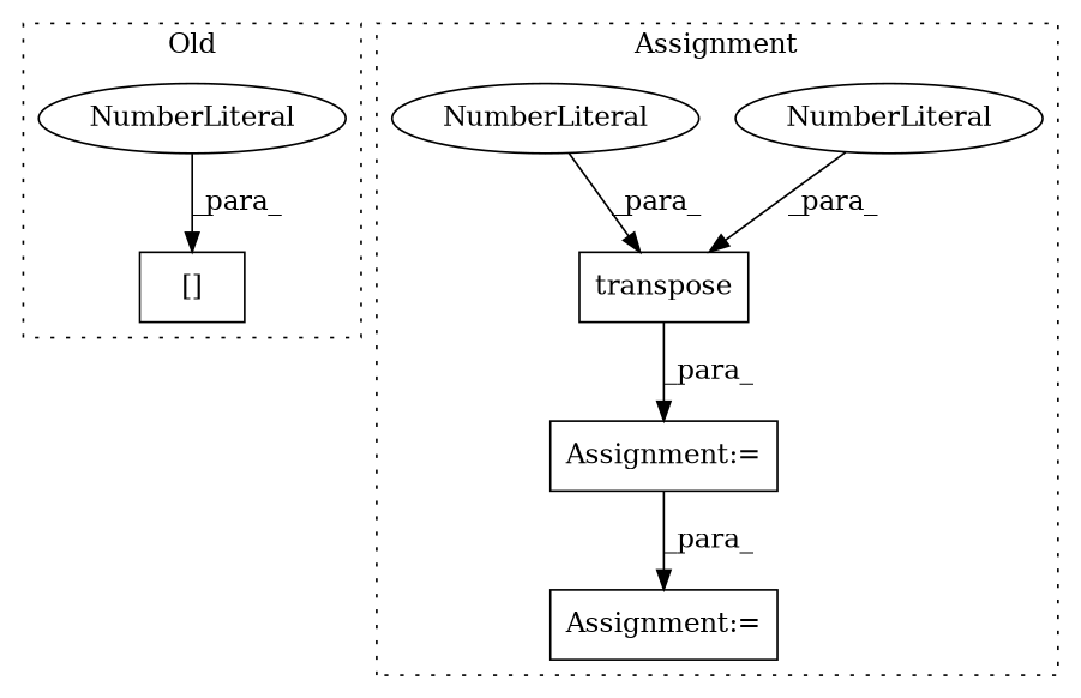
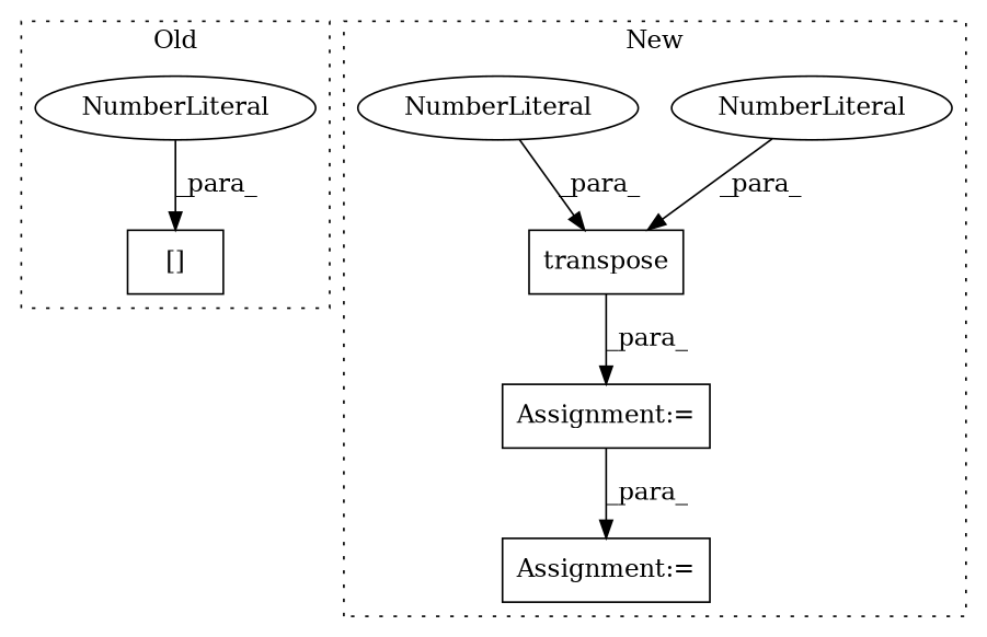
  digraph {
    node [a=34 l=1 shape=box]
    n1 [a=2 l="6,1" label="[]" s="1128,1135"]
    n2 [label=NumberLiteral s=1134 shape=ellipse]
    n3 [a=32 l="10,1" label=transpose s="1953,1966"]
    n4 [a=7 l=8 label="Assignment:=" s=2008]
    n5 [a=7 label="Assignment:=" s=1947]
    n6 [label=NumberLiteral s=1963 shape=ellipse]
    n7 [label=NumberLiteral s=1965 shape=ellipse]
    subgraph cluster_1 {
      label=Old
      style=dotted
      n1
      n2
    }
    subgraph cluster_2 {
-     label=Assignment
+     label=New
      style=dotted
      n3
      n4
      n5
      n6
      n7
    }
    n2 -> n1 [label=_para_]
    n3 -> n5 [label=_para_]
    n5 -> n4 [label=_para_]
    n6 -> n3 [label=_para_]
    n7 -> n3 [label=_para_]
  }
